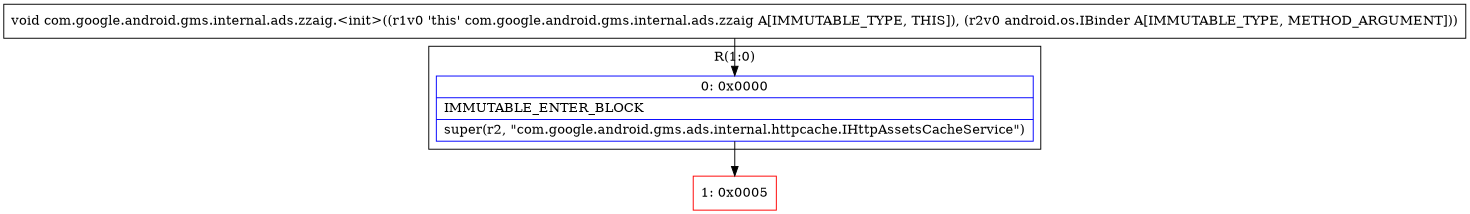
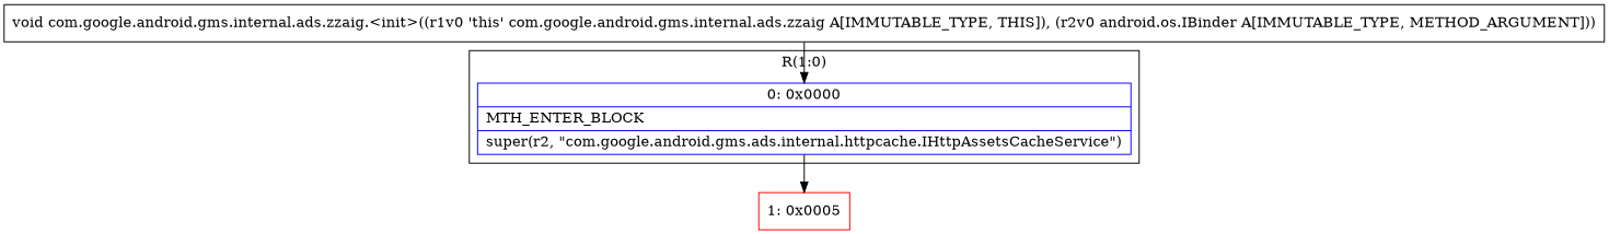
  digraph {
    node [shape=record]
-   n1 [color=blue label="{0\:\ 0x0000|IMMUTABLE_ENTER_BLOCK\l|super(r2, \"com.google.android.gms.ads.internal.httpcache.IHttpAssetsCacheService\")\l}"]
+   n1 [color=blue label="{0\:\ 0x0000|MTH_ENTER_BLOCK\l|super(r2, \"com.google.android.gms.ads.internal.httpcache.IHttpAssetsCacheService\")\l}"]
    n2 [color=red label="{1\:\ 0x0005}"]
    n3 [label="{void com.google.android.gms.internal.ads.zzaig.\<init\>((r1v0 'this' com.google.android.gms.internal.ads.zzaig A[IMMUTABLE_TYPE, THIS]), (r2v0 android.os.IBinder A[IMMUTABLE_TYPE, METHOD_ARGUMENT])) }"]
    subgraph cluster_1 {
      label="R(1:0)"
      n1
    }
    n1 -> n2
    n3 -> n1
  }
